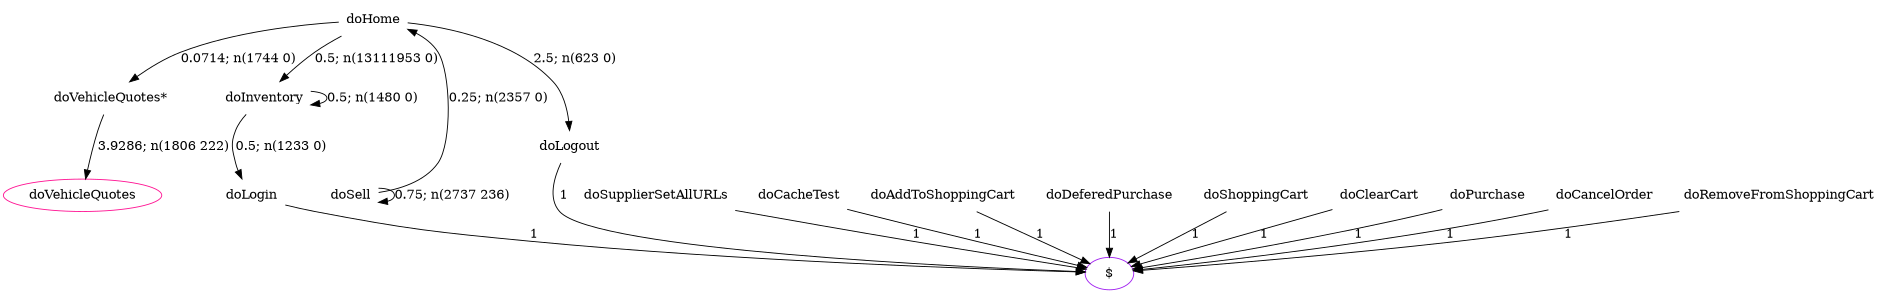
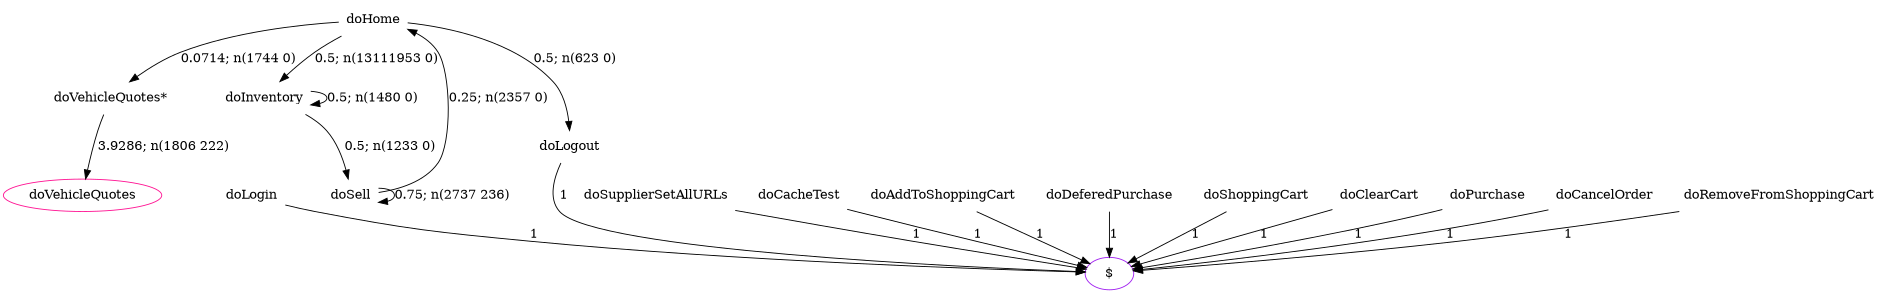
  digraph {
    node [color=deeppink shape=none]
    edge [style=solid]
    n1 [label="doVehicleQuotes*"]
    doVehicleQuotes [shape=""]
    n3 [label=doHome]
    n4 [label=doInventory]
    n5 [color=purple label=doLogout]
    n6 [label=doSupplierSetAllURLs]
    "$" [color=purple shape=""]
    n8 [color=purple label=doCacheTest]
    n9 [label=doLogin]
    n10 [label=doAddToShoppingCart]
    n11 [label=doDeferedPurchase]
    n12 [label=doSell]
    n13 [label=doShoppingCart]
    n14 [label=doClearCart]
    n15 [label=doPurchase]
    n16 [color=purple label=doCancelOrder]
    n17 [label=doRemoveFromShoppingCart]
    n1 -> doVehicleQuotes [label="3.9286; n(1806 222)"]
    n3 -> n1 [label="0.0714; n(1744 0)"]
    n3 -> n4 [label="0.5; n(13111953 0)"]
-   n3 -> n5 [label="2.5; n(623 0)"]
+   n3 -> n5 [label="0.5; n(623 0)"]
    n4 -> n4 [label="0.5; n(1480 0)"]
-   n4 -> n9 [label="0.5; n(1233 0)"]
+   n4 -> n12 [label="0.5; n(1233 0)"]
    n5 -> "$" [label=1]
    n6 -> "$" [label=1]
    n8 -> "$" [label=1]
    n9 -> "$" [label=1]
    n10 -> "$" [label=1]
    n11 -> "$" [label=1]
    n12 -> n3 [label="0.25; n(2357 0)"]
    n12 -> n12 [label="0.75; n(2737 236)"]
    n13 -> "$" [label=1]
    n14 -> "$" [label=1]
    n15 -> "$" [label=1]
    n16 -> "$" [label=1]
    n17 -> "$" [label=1]
  }
